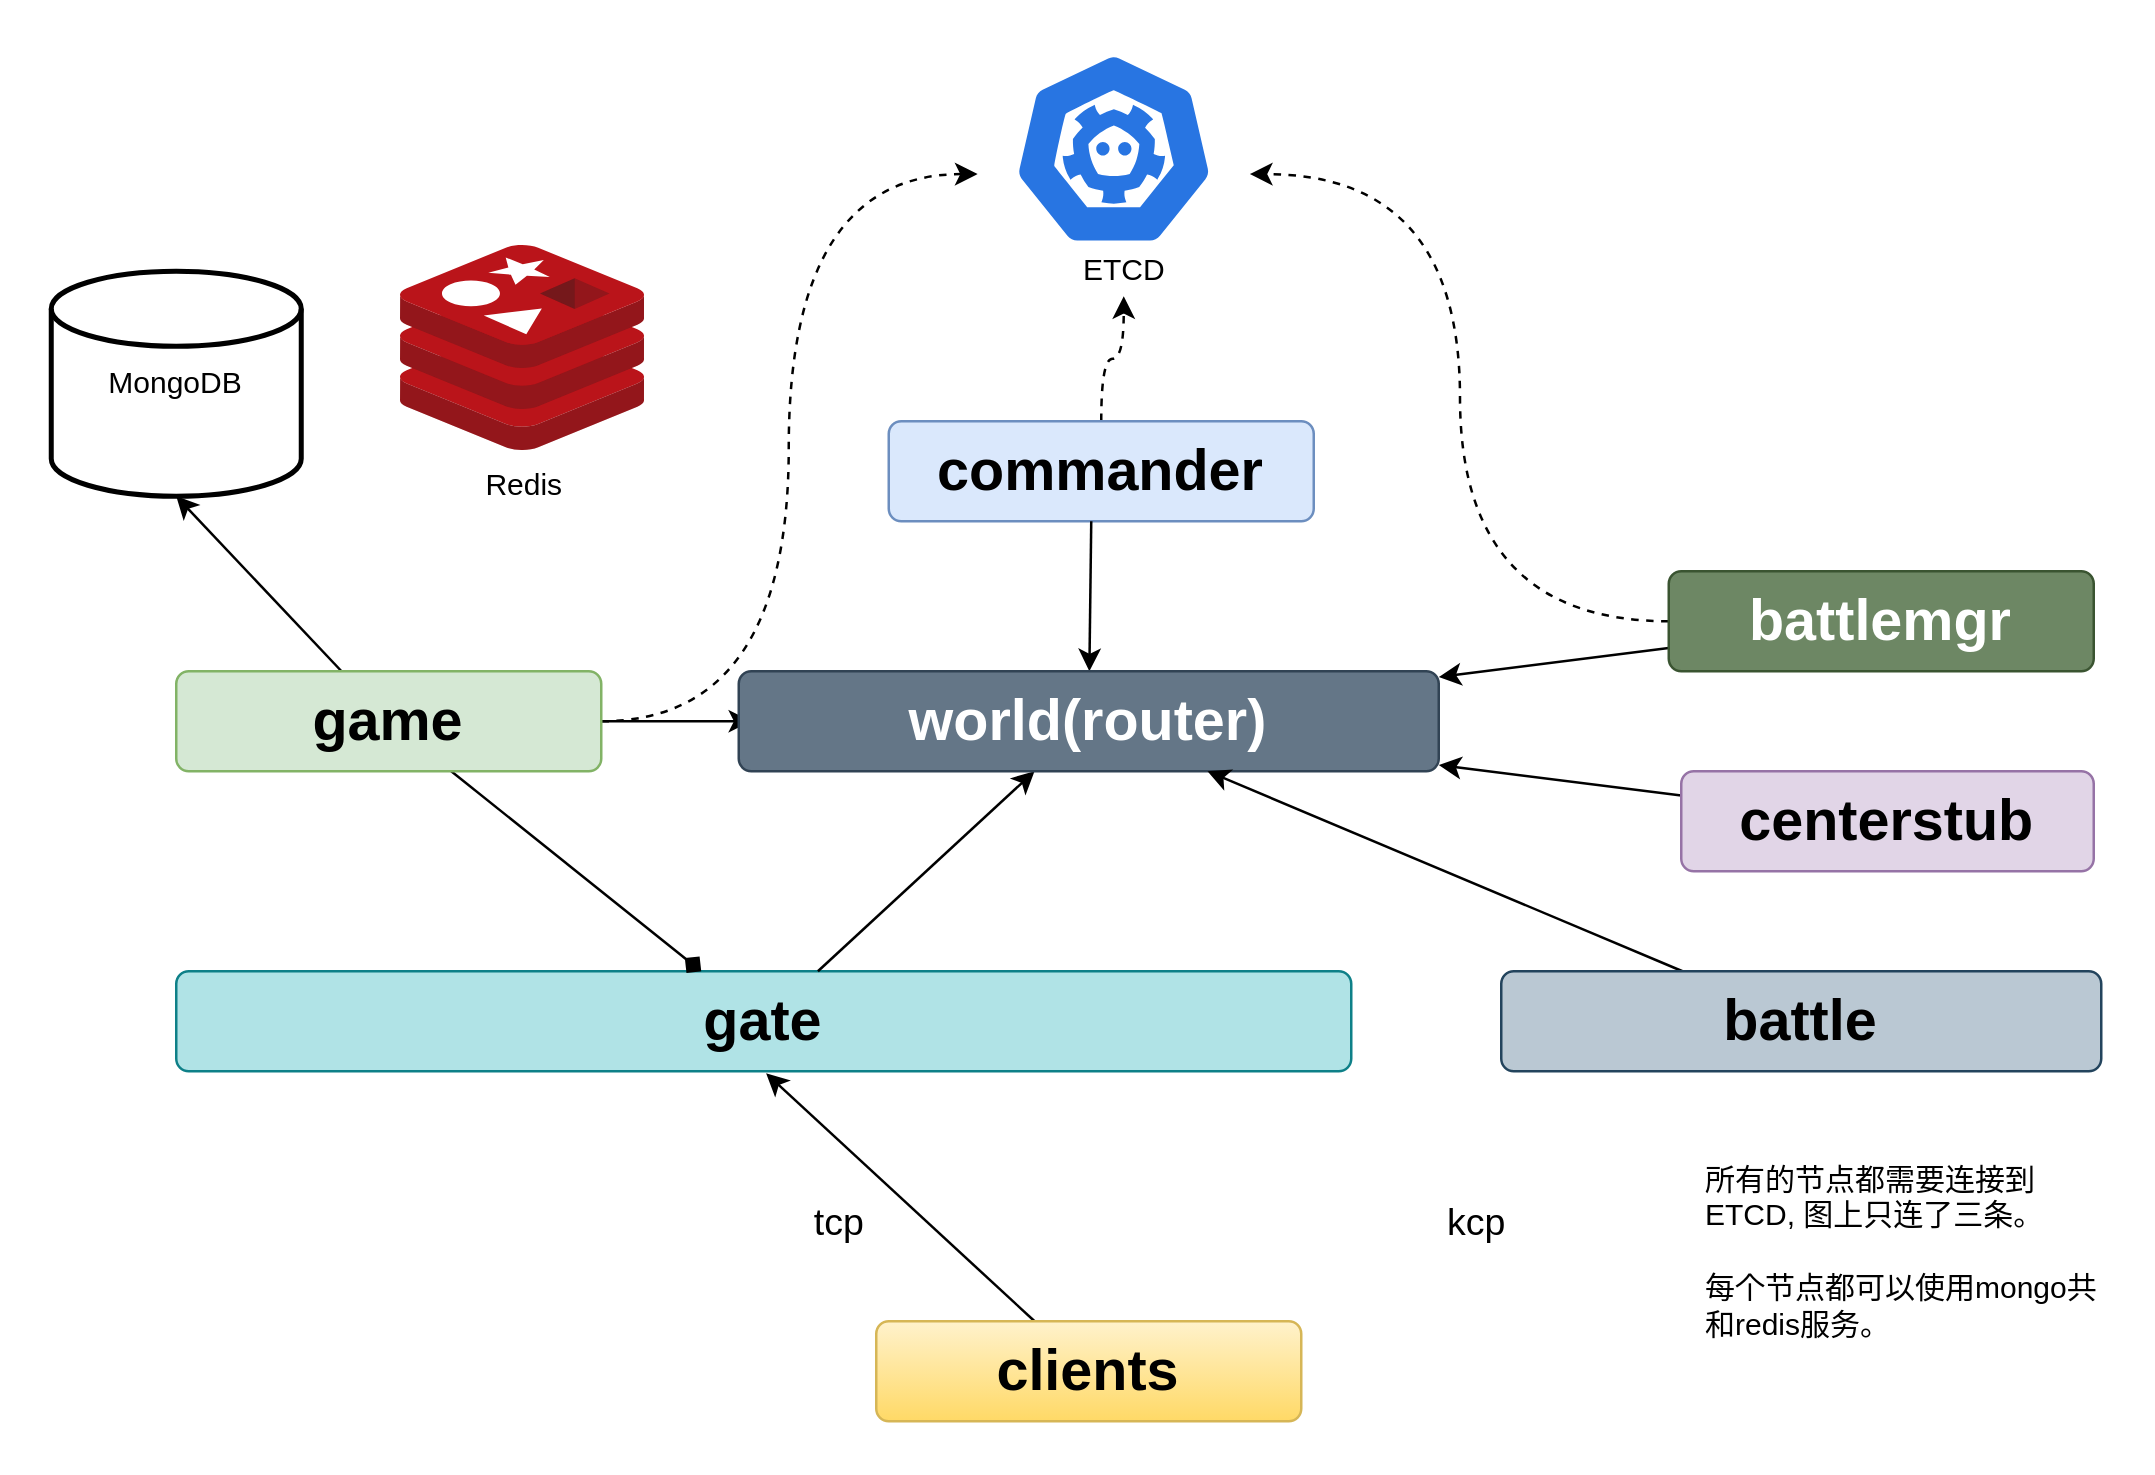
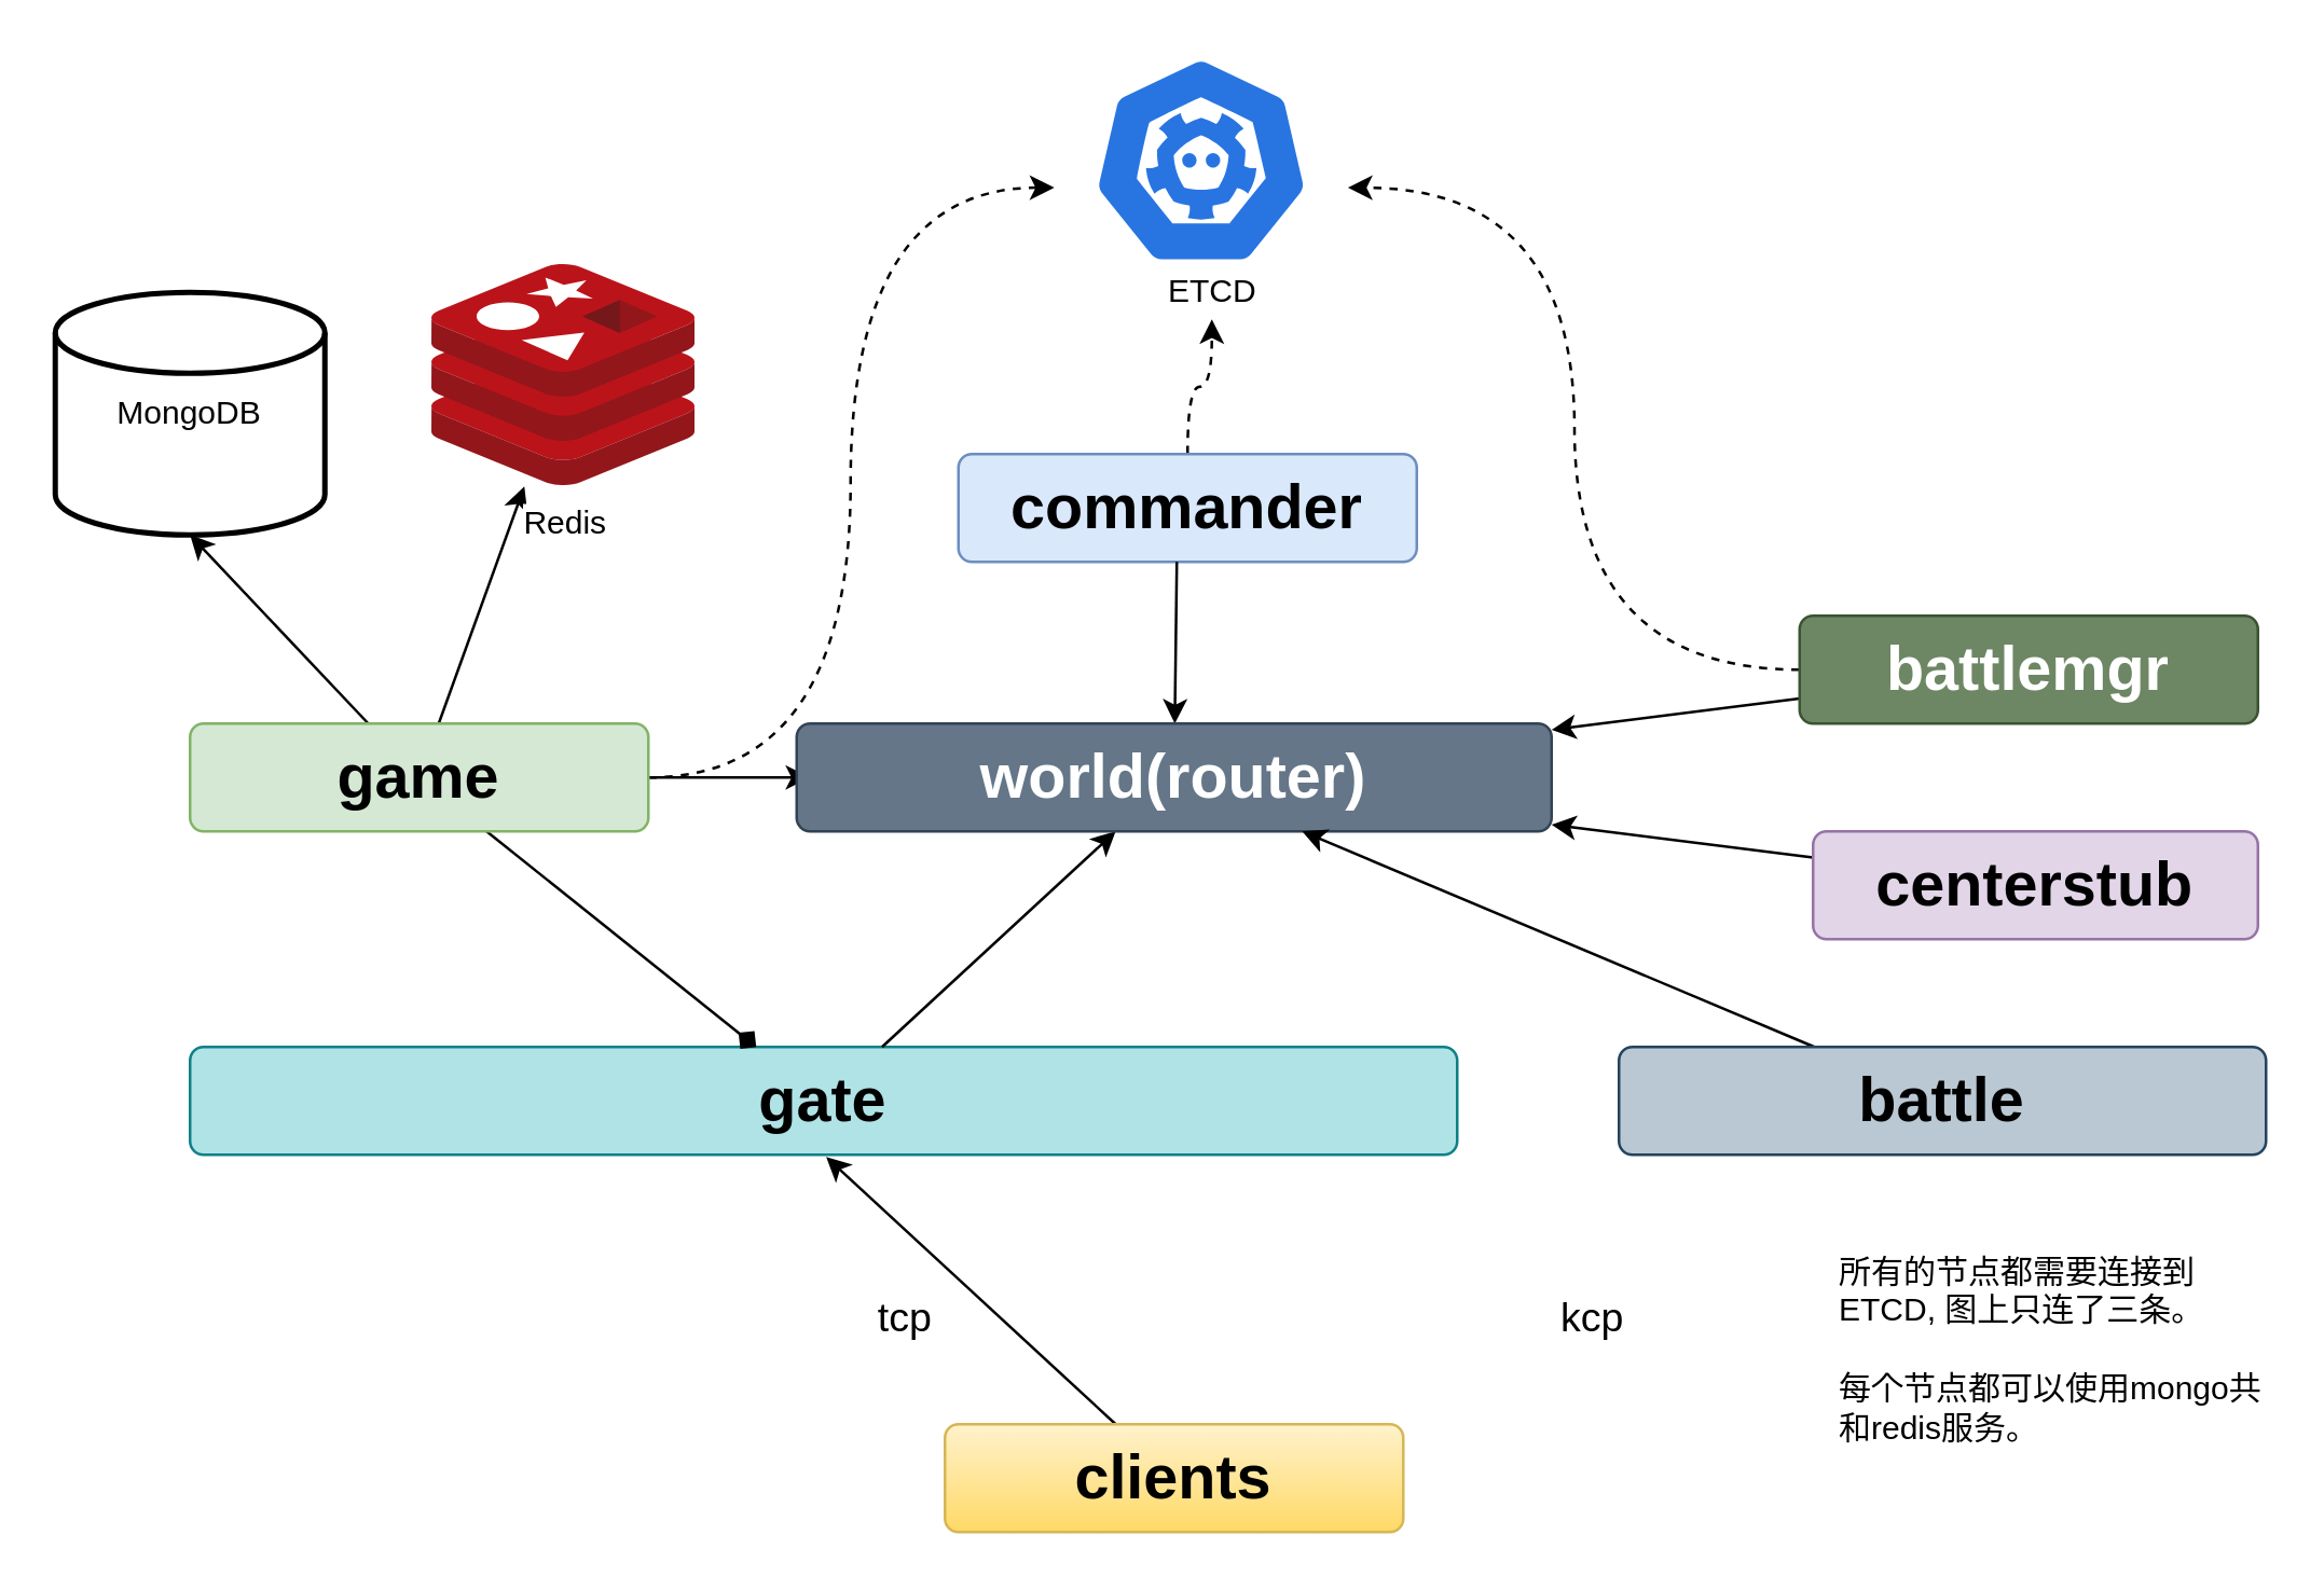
  <mxCell id="0" />
  <mxCell id="1" parent="0" />
  <mxCell id="2" style="edgeStyle=orthogonalEdgeStyle;curved=1;rounded=0;orthogonalLoop=1;jettySize=auto;html=1;dashed=1;" edge="1" parent="1" source="3" target="29"><mxGeometry relative="1" as="geometry" /></mxCell>
  <mxCell id="3" value="&lt;span style=&quot;font-size: 23px&quot;&gt;commander&lt;/span&gt;" style="html=1;shadow=0;dashed=0;shape=mxgraph.bootstrap.rrect;rSize=5;strokeWidth=1;whiteSpace=wrap;align=center;verticalAlign=middle;spacingLeft=0;fontStyle=1;fontSize=14;spacing=5;fillColor=#dae8fc;strokeColor=#6c8ebf;" vertex="1" parent="1"><mxGeometry x="355" y="168" width="170" height="40" as="geometry" /></mxCell>
  <mxCell id="4" value="&lt;span style=&quot;font-size: 23px&quot;&gt;gate&lt;/span&gt;" style="html=1;shadow=0;dashed=0;shape=mxgraph.bootstrap.rrect;rSize=5;strokeWidth=1;whiteSpace=wrap;align=center;verticalAlign=middle;spacingLeft=0;fontStyle=1;fontSize=14;spacing=5;fillColor=#b0e3e6;strokeColor=#0e8088;" vertex="1" parent="1"><mxGeometry x="70" y="388" width="470" height="40" as="geometry" /></mxCell>
  <mxCell id="5" style="edgeStyle=none;rounded=0;orthogonalLoop=1;jettySize=auto;html=1;" edge="1" parent="1" source="10"><mxGeometry relative="1" as="geometry"><mxPoint x="300" y="288" as="targetPoint" /></mxGeometry></mxCell>
  <mxCell id="6" style="edgeStyle=none;rounded=0;orthogonalLoop=1;jettySize=auto;html=1;startArrow=none;startFill=0;endArrow=diamond;endFill=1;strokeColor=#000000;strokeWidth=1;" edge="1" parent="1" source="10" target="4"><mxGeometry relative="1" as="geometry" /></mxCell>
  <mxCell id="7" style="rounded=0;orthogonalLoop=1;jettySize=auto;html=1;entryX=0.5;entryY=1;entryDx=0;entryDy=0;entryPerimeter=0;" edge="1" parent="1" source="10" target="26"><mxGeometry relative="1" as="geometry" /></mxCell>
+ <mxCell id="8" style="edgeStyle=none;rounded=0;orthogonalLoop=1;jettySize=auto;html=1;" edge="1" parent="1" source="10" target="27"><mxGeometry relative="1" as="geometry" /></mxCell>
  <mxCell id="9" style="edgeStyle=orthogonalEdgeStyle;curved=1;rounded=0;orthogonalLoop=1;jettySize=auto;html=1;entryX=0.005;entryY=0.63;entryDx=0;entryDy=0;entryPerimeter=0;dashed=1;" edge="1" parent="1" source="10" target="28"><mxGeometry relative="1" as="geometry" /></mxCell>
  <mxCell id="10" value="&lt;span style=&quot;font-size: 23px&quot;&gt;game&lt;/span&gt;" style="html=1;shadow=0;dashed=0;shape=mxgraph.bootstrap.rrect;rSize=5;strokeWidth=1;whiteSpace=wrap;align=center;verticalAlign=middle;spacingLeft=0;fontStyle=1;fontSize=14;spacing=5;fillColor=#d5e8d4;strokeColor=#82b366;" vertex="1" parent="1"><mxGeometry x="70" y="268" width="170" height="40" as="geometry" /></mxCell>
  <mxCell id="11" style="edgeStyle=none;rounded=0;orthogonalLoop=1;jettySize=auto;html=1;" edge="1" parent="1" source="13" target="16"><mxGeometry relative="1" as="geometry" /></mxCell>
  <mxCell id="12" style="edgeStyle=orthogonalEdgeStyle;curved=1;rounded=0;orthogonalLoop=1;jettySize=auto;html=1;entryX=0.995;entryY=0.63;entryDx=0;entryDy=0;entryPerimeter=0;dashed=1;" edge="1" parent="1" source="13" target="28"><mxGeometry relative="1" as="geometry" /></mxCell>
  <mxCell id="13" value="&lt;span style=&quot;font-size: 23px&quot;&gt;battlemgr&lt;/span&gt;" style="html=1;shadow=0;dashed=0;shape=mxgraph.bootstrap.rrect;rSize=5;strokeWidth=1;whiteSpace=wrap;align=center;verticalAlign=middle;spacingLeft=0;fontStyle=1;fontSize=14;spacing=5;fillColor=#6d8764;strokeColor=#3A5431;fontColor=#ffffff;" vertex="1" parent="1"><mxGeometry x="667" y="228" width="170" height="40" as="geometry" /></mxCell>
  <mxCell id="14" style="edgeStyle=none;rounded=0;orthogonalLoop=1;jettySize=auto;html=1;startArrow=classic;startFill=1;endArrow=none;endFill=0;strokeColor=#000000;strokeWidth=1;" edge="1" parent="1" source="16" target="4"><mxGeometry relative="1" as="geometry" /></mxCell>
  <mxCell id="15" style="edgeStyle=none;rounded=0;orthogonalLoop=1;jettySize=auto;html=1;startArrow=classic;startFill=1;endArrow=none;endFill=0;strokeColor=#000000;strokeWidth=1;" edge="1" parent="1" source="16"><mxGeometry relative="1" as="geometry"><mxPoint x="436" y="208" as="targetPoint" /></mxGeometry></mxCell>
  <mxCell id="16" value="&lt;span style=&quot;font-size: 23px&quot;&gt;world(router)&lt;/span&gt;" style="html=1;shadow=0;dashed=0;shape=mxgraph.bootstrap.rrect;rSize=5;strokeWidth=1;whiteSpace=wrap;align=center;verticalAlign=middle;spacingLeft=0;fontStyle=1;fontSize=14;spacing=5;fillColor=#647687;strokeColor=#314354;fontColor=#ffffff;" vertex="1" parent="1"><mxGeometry x="295" y="268" width="280" height="40" as="geometry" /></mxCell>
  <mxCell id="17" style="edgeStyle=none;orthogonalLoop=1;jettySize=auto;html=1;entryX=0.502;entryY=1.021;entryDx=0;entryDy=0;entryPerimeter=0;rounded=0;" edge="1" parent="1" source="18" target="4"><mxGeometry relative="1" as="geometry" /></mxCell>
  <mxCell id="18" value="&lt;span style=&quot;font-size: 23px&quot;&gt;clients&lt;/span&gt;" style="html=1;shadow=0;dashed=0;shape=mxgraph.bootstrap.rrect;rSize=5;strokeWidth=1;whiteSpace=wrap;align=center;verticalAlign=middle;spacingLeft=0;fontStyle=1;fontSize=14;spacing=5;fillColor=#fff2cc;strokeColor=#d6b656;gradientColor=#ffd966;" vertex="1" parent="1"><mxGeometry x="350" y="528" width="170" height="40" as="geometry" /></mxCell>
  <mxCell id="19" style="edgeStyle=none;rounded=0;orthogonalLoop=1;jettySize=auto;html=1;" edge="1" parent="1" source="20" target="16"><mxGeometry relative="1" as="geometry" /></mxCell>
  <mxCell id="20" value="&lt;span style=&quot;font-size: 23px&quot;&gt;battle&lt;/span&gt;" style="html=1;shadow=0;dashed=0;shape=mxgraph.bootstrap.rrect;rSize=5;strokeWidth=1;whiteSpace=wrap;align=center;verticalAlign=middle;spacingLeft=0;fontStyle=1;fontSize=14;spacing=5;fillColor=#bac8d3;strokeColor=#23445d;" vertex="1" parent="1"><mxGeometry x="600" y="388" width="240" height="40" as="geometry" /></mxCell>
  <mxCell id="21" style="edgeStyle=none;rounded=0;orthogonalLoop=1;jettySize=auto;html=1;" edge="1" parent="1" source="22" target="16"><mxGeometry relative="1" as="geometry" /></mxCell>
  <mxCell id="22" value="&lt;span style=&quot;font-size: 23px&quot;&gt;centerstub&lt;/span&gt;" style="html=1;shadow=0;dashed=0;shape=mxgraph.bootstrap.rrect;rSize=5;strokeWidth=1;whiteSpace=wrap;align=center;verticalAlign=middle;spacingLeft=0;fontStyle=1;fontSize=14;spacing=5;fillColor=#e1d5e7;strokeColor=#9673a6;" vertex="1" parent="1"><mxGeometry x="672" y="308" width="165" height="40" as="geometry" /></mxCell>
  <mxCell id="23" value="&lt;font style=&quot;font-size: 15px&quot;&gt;kcp&lt;/font&gt;" style="text;html=1;resizable=0;autosize=1;align=center;verticalAlign=middle;points=[];fillColor=none;strokeColor=none;rounded=0;" vertex="1" parent="1"><mxGeometry x="570" y="478" width="40" height="20" as="geometry" /></mxCell>
  <mxCell id="24" value="&lt;font style=&quot;font-size: 15px&quot;&gt;tcp&lt;/font&gt;" style="text;html=1;resizable=0;autosize=1;align=center;verticalAlign=middle;points=[];fillColor=none;strokeColor=none;rounded=0;" vertex="1" parent="1"><mxGeometry x="315" y="478" width="40" height="20" as="geometry" /></mxCell>
  <mxCell id="25" value="所有的节点都需要连接到ETCD, 图上只连了三条。&lt;br&gt;&lt;br&gt;每个节点都可以使用mongo共和redis服务。" style="text;whiteSpace=wrap;html=1;" vertex="1" parent="1"><mxGeometry x="680" y="458" width="160" height="90" as="geometry" /></mxCell>
  <mxCell id="26" value="MongoDB" style="strokeWidth=2;html=1;shape=mxgraph.flowchart.database;whiteSpace=wrap;" vertex="1" parent="1"><mxGeometry x="20" y="108" width="100" height="90" as="geometry" /></mxCell>
  <mxCell id="27" value="Redis" style="aspect=fixed;html=1;points=[];align=center;image;fontSize=12;image=img/lib/mscae/Cache_Redis_Product.svg;" vertex="1" parent="1"><mxGeometry x="160" y="98" width="97.61" height="82" as="geometry" /></mxCell>
  <mxCell id="28" value="" style="html=1;dashed=0;whitespace=wrap;fillColor=#2875E2;strokeColor=#ffffff;points=[[0.005,0.63,0],[0.1,0.2,0],[0.9,0.2,0],[0.5,0,0],[0.995,0.63,0],[0.72,0.99,0],[0.5,1,0],[0.28,0.99,0]];shape=mxgraph.kubernetes.icon;prIcon=etcd" vertex="1" parent="1"><mxGeometry x="390" y="20" width="110" height="78" as="geometry" /></mxCell>
  <mxCell id="29" value="ETCD" style="text;html=1;resizable=0;autosize=1;align=center;verticalAlign=middle;points=[];fillColor=none;strokeColor=none;rounded=0;" vertex="1" parent="1"><mxGeometry x="424" y="98" width="50" height="20" as="geometry" /></mxCell>
